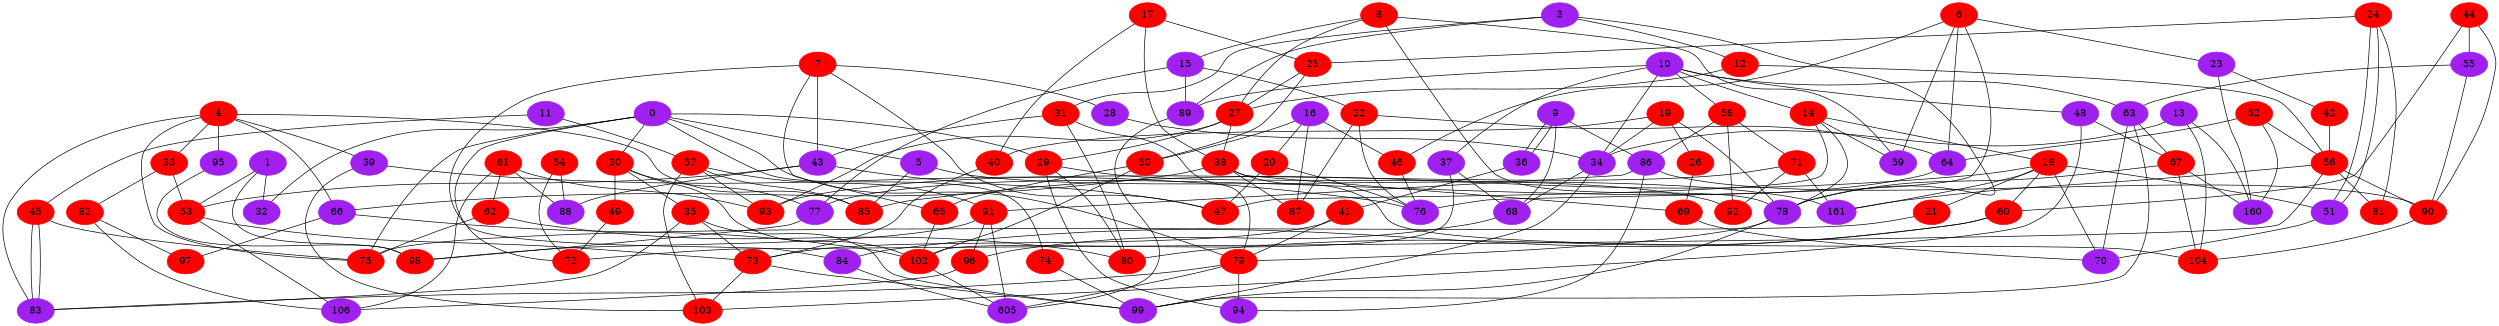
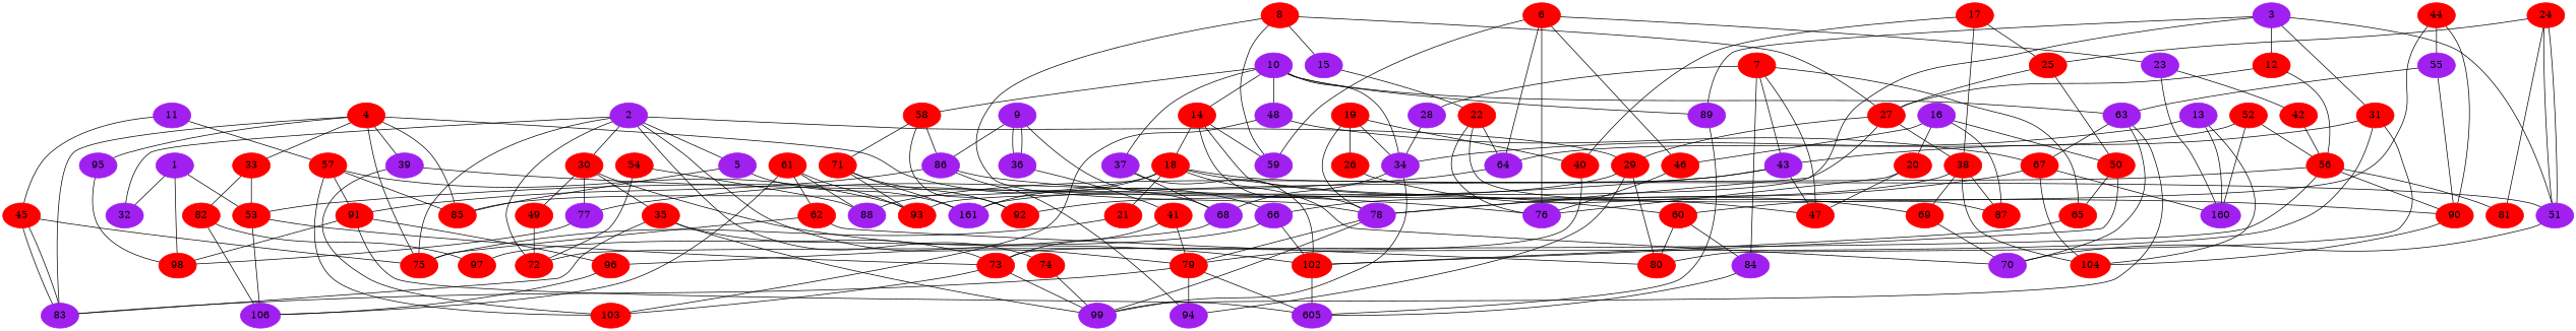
  graph {
    node [color=red style=filled]
    1 [color=purple]
    32 [color=purple]
    53
    98
    73
    106 [color=purple]
-   2 [color=purple label=0]
+   2 [color=purple]
    5 [color=purple]
    29
    30
    72
    74
    75
    79
    85
    n16 [color=purple label=161]
    80
    92
    94 [color=purple]
    77 [color=purple]
    35
    49
    102
    99 [color=purple]
    83 [color=purple]
    n26 [color=purple label=605]
    3 [color=purple]
    12
    31
    51 [color=purple]
    78 [color=purple]
    89 [color=purple]
    27
    56
    43 [color=purple]
    70 [color=purple]
    4
    33
    39 [color=purple]
    66 [color=purple]
    95 [color=purple]
    82
    76 [color=purple]
    103
    97
    23 [color=purple]
    6
    46
    59 [color=purple]
    64 [color=purple]
    n51 [color=purple label=160]
    42
    28 [color=purple]
    7
    47
    65
    84 [color=purple]
    34 [color=purple]
    88 [color=purple]
    8
    15 [color=purple]
    22
    38
    93
    9 [color=purple]
    36 [color=purple]
    68 [color=purple]
    86 [color=purple]
    41
    96
    90
    91
    10 [color=purple]
    14
    37 [color=purple]
    48 [color=purple]
    58
    63 [color=purple]
    18
    67
    71
    11 [color=purple]
    45
    57
    81
    13 [color=purple]
    104
    21
    60
    87
    16 [color=purple]
    20
    50
    17
    25
    40
    69
    19
    26
    24
    44
    55 [color=purple]
    52
    54
    61
    62
    1 -- 32
    1 -- 53
    1 -- 98
    53 -- 73
    53 -- 106
    73 -- 99
    73 -- 103
    2 -- 32
    2 -- 5
    2 -- 29
    2 -- 30
    2 -- 72
    2 -- 74
    2 -- 75
    2 -- 79
    5 -- 85
    5 -- n16
    29 -- 80
    29 -- 92
    29 -- 94
    30 -- 77
    30 -- 35
    30 -- 49
    30 -- 102
    74 -- 99
    79 -- 94
    79 -- 83
    79 -- n26
    77 -- 98
    35 -- 73
    35 -- 99
    35 -- 83
    49 -- 72
    102 -- n26
    3 -- 12
    3 -- 31
+   3 -- 51
    3 -- 78
    3 -- 89
    12 -- 27
    12 -- 56
    31 -- 79
    31 -- 80
    31 -- 43
    51 -- 70
    78 -- 79
    78 -- 99
    89 -- n26
    27 -- 29
    27 -- 38
    27 -- 93
    56 -- 72
    56 -- n16
    56 -- 90
    56 -- 81
    43 -- 53
    43 -- 47
    43 -- 88
    4 -- 75
    4 -- 85
    4 -- 83
    4 -- 33
    4 -- 39
    4 -- 66
    4 -- 95
    33 -- 53
    33 -- 82
    39 -- 76
    39 -- 103
    66 -- 102
    66 -- 97
    95 -- 98
    82 -- 106
    82 -- 97
    23 -- n51
    23 -- 42
    6 -- 76
    6 -- 23
    6 -- 46
    6 -- 59
    6 -- 64
    46 -- 76
    64 -- 77
    42 -- 56
    28 -- 34
    7 -- 43
    7 -- 28
    7 -- 47
    7 -- 65
    7 -- 84
    65 -- 102
    84 -- n26
    34 -- 99
    34 -- 68
    8 -- 78
    8 -- 27
    8 -- 59
    8 -- 15
-   15 -- 77
-   15 -- 89
    15 -- 22
    22 -- 76
    22 -- 64
    22 -- 87
    38 -- 66
    38 -- 104
    38 -- 87
    38 -- 69
    9 -- 36
    9 -- 36
    9 -- 68
    9 -- 86
    36 -- 41
    68 -- 96
    86 -- 94
    86 -- 90
    86 -- 91
    41 -- 73
    41 -- 79
    96 -- 106
    90 -- 104
    91 -- 98
    91 -- n26
    91 -- 96
    10 -- 89
    10 -- 34
    10 -- 14
    10 -- 37
    10 -- 48
    10 -- 58
    10 -- 63
    14 -- 78
    14 -- 59
    14 -- 47
    14 -- 18
    37 -- 102
    37 -- 68
    48 -- 103
    48 -- 67
    58 -- 92
    58 -- 86
    58 -- 71
    63 -- 99
    63 -- 70
    63 -- 67
    18 -- 85
    18 -- n16
    18 -- 51
    18 -- 70
    18 -- 21
    18 -- 60
    67 -- 78
    67 -- n51
    67 -- 104
    71 -- n16
    71 -- 92
    71 -- 93
    11 -- 45
    11 -- 57
    45 -- 75
    45 -- 83
    45 -- 83
    57 -- 85
    57 -- 103
    57 -- 93
    57 -- 91
    13 -- n51
    13 -- 34
    13 -- 104
    21 -- 75
    60 -- 80
    60 -- 84
    16 -- 46
    16 -- 87
    16 -- 20
    16 -- 50
    20 -- 76
    20 -- 47
    50 -- 102
    50 -- 65
    17 -- 38
    17 -- 25
    17 -- 40
    25 -- 27
    25 -- 50
    40 -- 73
    69 -- 70
    19 -- 78
    19 -- 34
    19 -- 40
    19 -- 26
    26 -- 69
    24 -- 51
    24 -- 51
    24 -- 81
    24 -- 25
    44 -- 90
    44 -- 60
    44 -- 55
    55 -- 90
    55 -- 63
    52 -- 56
    52 -- 64
    52 -- n51
    54 -- 72
    54 -- 88
    61 -- 106
    61 -- 88
    61 -- 93
    61 -- 62
    62 -- 75
    62 -- 80
  }
